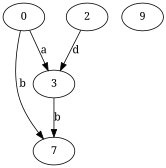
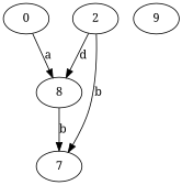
  strict digraph {
    fontname="Noto Serif"
    node [fontname="Noto Serif"]
    edge [fontname="Noto Serif"]
    0
    7
-   8 [label=3]
+   8
    n4 [label=9]
    2
-   0 -> 7 [label=b]
+   2 -> 7 [label=b]
    0 -> 8 [label=a]
    8 -> 7 [label=b]
    2 -> 8 [label=d]
  }
